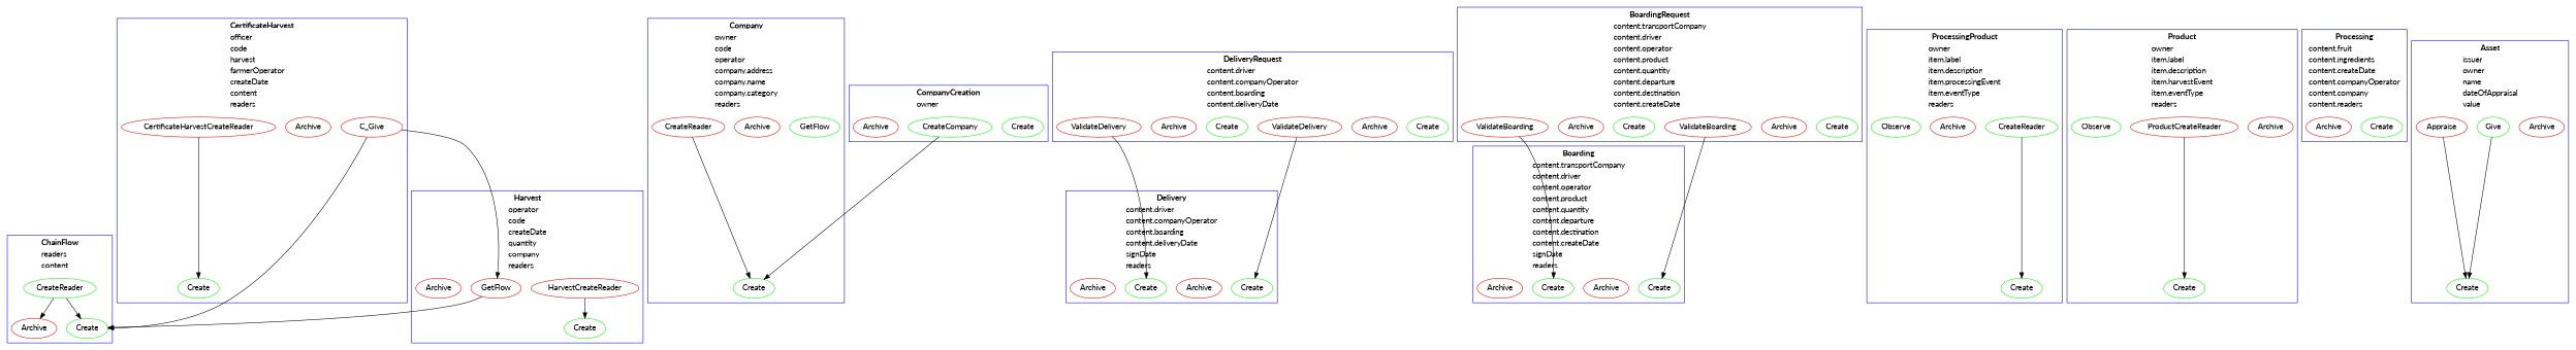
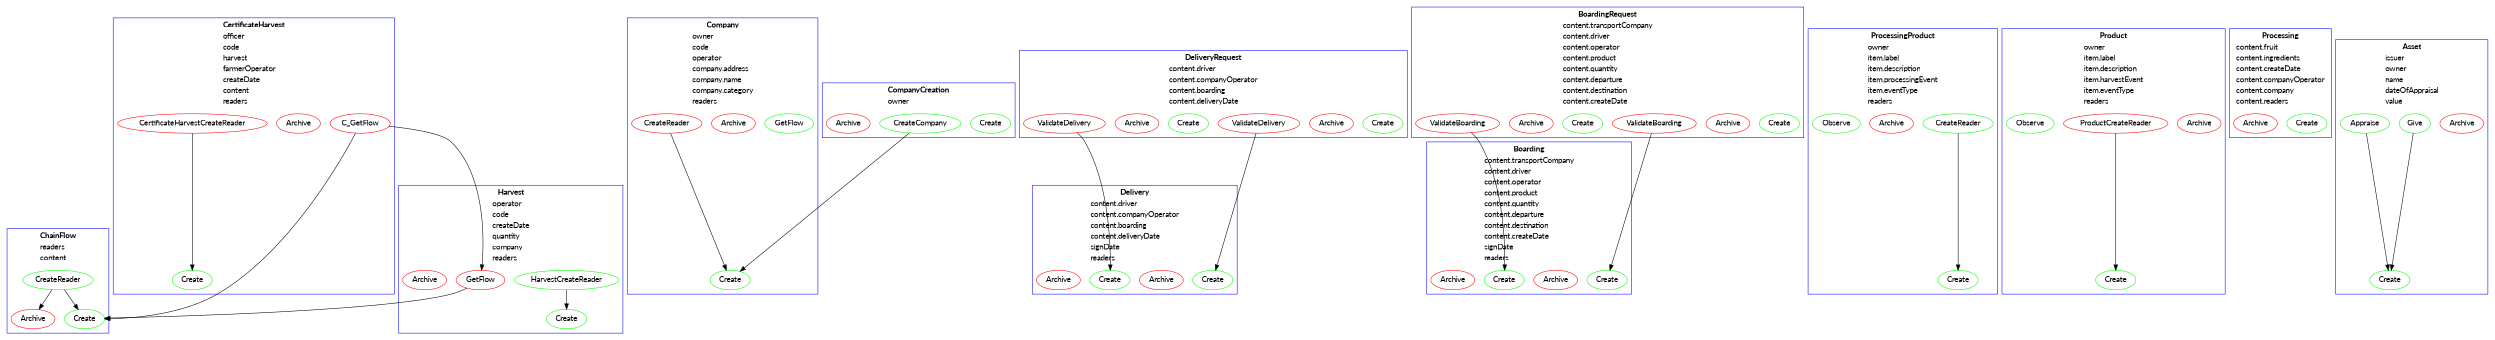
  digraph {
    compound=true
    fontname=Lato
    rankdir=TB
    node [color=red fontname=Lato]
    edge [fontname=Lato]
    n1 [color=green label=Create]
    n2 [label=GetFlow]
-   n3 [label=HarvestCreateReader]
+   n3 [color=green label=HarvestCreateReader]
    n4 [label=Archive]
    n5 [color=green label=Create]
-   n6 [label=C_Give]
+   n6 [label=C_GetFlow]
    n7 [label=Archive]
    n8 [label=CertificateHarvestCreateReader]
    n9 [color=green label=Create]
    n10 [color=green label=GetFlow]
    n11 [label=Archive]
    n12 [label=CreateReader]
    n13 [color=green label=Create]
    n14 [color=green label=CreateCompany]
    n15 [label=Archive]
    n16 [color=green label=Create]
    n17 [label=Archive]
    n18 [color=green label=Create]
    n19 [label=Archive]
    n20 [color=green label=Create]
    n21 [label=Archive]
    n22 [label=ValidateDelivery]
    n23 [color=green label=Create]
    n24 [label=Archive]
    n25 [label=ValidateDelivery]
    n26 [color=green label=Create]
    n27 [label=Archive]
    n28 [color=green label=Create]
    n29 [label=Archive]
    n30 [color=green label=Create]
    n31 [label=Archive]
    n32 [label=ValidateBoarding]
    n33 [color=green label=Create]
    n34 [label=Archive]
    n35 [label=ValidateBoarding]
    n36 [color=green label=Create]
    n37 [color=green label=CreateReader]
    n38 [label=Archive]
    n39 [color=green label=Observe]
    n40 [color=green label=Create]
    n41 [label=Archive]
    n42 [label=ProductCreateReader]
    n43 [color=green label=Observe]
    n44 [color=green label=Create]
    n45 [label=Archive]
    n46 [color=green label=Create]
    n47 [label=Archive]
    n48 [color=green label=CreateReader]
    n49 [color=green label=Create]
    n50 [label=Archive]
    n51 [color=green label=Give]
-   n52 [label=Appraise]
+   n52 [color=green label=Appraise]
    subgraph cluster_1 {
      color=blue
      label=<<table align = "left" border="0" cellborder="0" cellspacing="1"> <tr><td align="center"><b>Harvest</b></td></tr><tr><td align="left">operator</td></tr>  <tr><td align="left">code</td></tr>  <tr><td align="left">createDate</td></tr>  <tr><td align="left">quantity</td></tr>  <tr><td align="left">company</td></tr>  <tr><td align="left">readers</td></tr>  </table>>
      n1
      n2
      n3
      n4
    }
    subgraph cluster_2 {
      color=blue
      label=<<table align = "left" border="0" cellborder="0" cellspacing="1"> <tr><td align="center"><b>CertificateHarvest</b></td></tr><tr><td align="left">officer</td></tr>  <tr><td align="left">code</td></tr>  <tr><td align="left">harvest</td></tr>  <tr><td align="left">farmerOperator</td></tr>  <tr><td align="left">createDate</td></tr>  <tr><td align="left">content</td></tr>  <tr><td align="left">readers</td></tr>  </table>>
      n5
      n6
      n7
      n8
    }
    subgraph cluster_3 {
      color=blue
      label=<<table align = "left" border="0" cellborder="0" cellspacing="1"> <tr><td align="center"><b>Company</b></td></tr><tr><td align="left">owner</td></tr>  <tr><td align="left">code</td></tr>  <tr><td align="left">operator</td></tr>  <tr><td align="left">company.address</td></tr>  <tr><td align="left">company.name</td></tr>  <tr><td align="left">company.category</td></tr>  <tr><td align="left">readers</td></tr>  </table>>
      n9
      n10
      n11
      n12
    }
    subgraph cluster_4 {
      color=blue
      label=<<table align = "left" border="0" cellborder="0" cellspacing="1"> <tr><td align="center"><b>CompanyCreation</b></td></tr><tr><td align="left">owner</td></tr>  </table>>
      n13
      n14
      n15
    }
    subgraph cluster_5 {
      color=blue
      label=<<table align = "left" border="0" cellborder="0" cellspacing="1"> <tr><td align="center"><b>Delivery</b></td></tr><tr><td align="left">content.driver</td></tr>  <tr><td align="left">content.companyOperator</td></tr>  <tr><td align="left">content.boarding</td></tr>  <tr><td align="left">content.deliveryDate</td></tr>  <tr><td align="left">signDate</td></tr>  <tr><td align="left">readers</td></tr>  </table>>
      n16
      n17
      n18
      n19
    }
    subgraph cluster_6 {
      color=blue
      label=<<table align = "left" border="0" cellborder="0" cellspacing="1"> <tr><td align="center"><b>DeliveryRequest</b></td></tr><tr><td align="left">content.driver</td></tr>  <tr><td align="left">content.companyOperator</td></tr>  <tr><td align="left">content.boarding</td></tr>  <tr><td align="left">content.deliveryDate</td></tr>  </table>>
      n20
      n21
      n22
      n23
      n24
      n25
    }
    subgraph cluster_7 {
      color=blue
      label=<<table align = "left" border="0" cellborder="0" cellspacing="1"> <tr><td align="center"><b>Boarding</b></td></tr><tr><td align="left">content.transportCompany</td></tr>  <tr><td align="left">content.driver</td></tr>  <tr><td align="left">content.operator</td></tr>  <tr><td align="left">content.product</td></tr>  <tr><td align="left">content.quantity</td></tr>  <tr><td align="left">content.departure</td></tr>  <tr><td align="left">content.destination</td></tr>  <tr><td align="left">content.createDate</td></tr>  <tr><td align="left">signDate</td></tr>  <tr><td align="left">readers</td></tr>  </table>>
      n26
      n27
      n28
      n29
    }
    subgraph cluster_8 {
      color=blue
      label=<<table align = "left" border="0" cellborder="0" cellspacing="1"> <tr><td align="center"><b>BoardingRequest</b></td></tr><tr><td align="left">content.transportCompany</td></tr>  <tr><td align="left">content.driver</td></tr>  <tr><td align="left">content.operator</td></tr>  <tr><td align="left">content.product</td></tr>  <tr><td align="left">content.quantity</td></tr>  <tr><td align="left">content.departure</td></tr>  <tr><td align="left">content.destination</td></tr>  <tr><td align="left">content.createDate</td></tr>  </table>>
      n30
      n31
      n32
      n33
      n34
      n35
    }
    subgraph cluster_9 {
      color=blue
      label=<<table align = "left" border="0" cellborder="0" cellspacing="1"> <tr><td align="center"><b>ProcessingProduct</b></td></tr><tr><td align="left">owner</td></tr>  <tr><td align="left">item.label</td></tr>  <tr><td align="left">item.description</td></tr>  <tr><td align="left">item.processingEvent</td></tr>  <tr><td align="left">item.eventType</td></tr>  <tr><td align="left">readers</td></tr>  </table>>
      n36
      n37
      n38
      n39
    }
    subgraph cluster_10 {
      color=blue
      label=<<table align = "left" border="0" cellborder="0" cellspacing="1"> <tr><td align="center"><b>Product</b></td></tr><tr><td align="left">owner</td></tr>  <tr><td align="left">item.label</td></tr>  <tr><td align="left">item.description</td></tr>  <tr><td align="left">item.harvestEvent</td></tr>  <tr><td align="left">item.eventType</td></tr>  <tr><td align="left">readers</td></tr>  </table>>
      n40
      n41
      n42
      n43
    }
    subgraph cluster_11 {
      color=blue
      label=<<table align = "left" border="0" cellborder="0" cellspacing="1"> <tr><td align="center"><b>Processing</b></td></tr><tr><td align="left">content.fruit</td></tr>  <tr><td align="left">content.ingredients</td></tr>  <tr><td align="left">content.createDate</td></tr>  <tr><td align="left">content.companyOperator</td></tr>  <tr><td align="left">content.company</td></tr>  <tr><td align="left">content.readers</td></tr>  </table>>
      n44
      n45
    }
    subgraph cluster_12 {
      color=blue
      label=<<table align = "left" border="0" cellborder="0" cellspacing="1"> <tr><td align="center"><b>ChainFlow</b></td></tr><tr><td align="left">readers</td></tr>  <tr><td align="left">content</td></tr>  </table>>
      n46
      n47
      n48
    }
    subgraph cluster_13 {
      color=blue
      label=<<table align = "left" border="0" cellborder="0" cellspacing="1"> <tr><td align="center"><b>Asset</b></td></tr><tr><td align="left">issuer</td></tr>  <tr><td align="left">owner</td></tr>  <tr><td align="left">name</td></tr>  <tr><td align="left">dateOfAppraisal</td></tr>  <tr><td align="left">value</td></tr>  </table>>
      n49
      n50
      n51
      n52
    }
    n2 -> n46
    n3 -> n1
    n6 -> n2
    n6 -> n46
    n8 -> n5
    n12 -> n9
    n14 -> n9
    n22 -> n16
    n25 -> n18
    n32 -> n26
    n35 -> n28
    n37 -> n36
    n42 -> n40
    n48 -> n46
    n48 -> n47
    n51 -> n49
    n52 -> n49
  }
